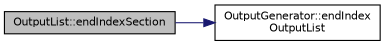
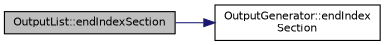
  digraph {
    rankdir=LR
    node [color=black fontname=Helvetica fontsize=10 shape=record style=filled]
    n1 [fillcolor=grey75 fontcolor=black height=0.2 label="OutputList::endIndexSection" width=0.4]
-   n2 [fillcolor=white height=0.2 label="OutputGenerator::endIndex\lOutputList" width=0.4]
+   n2 [fillcolor=white height=0.2 label="OutputGenerator::endIndex\lSection" width=0.4]
    n1 -> n2 [color=midnightblue fontname=Helvetica fontsize=10 labelfontname=Helvetica labelfontsize=10 style=solid]
  }
